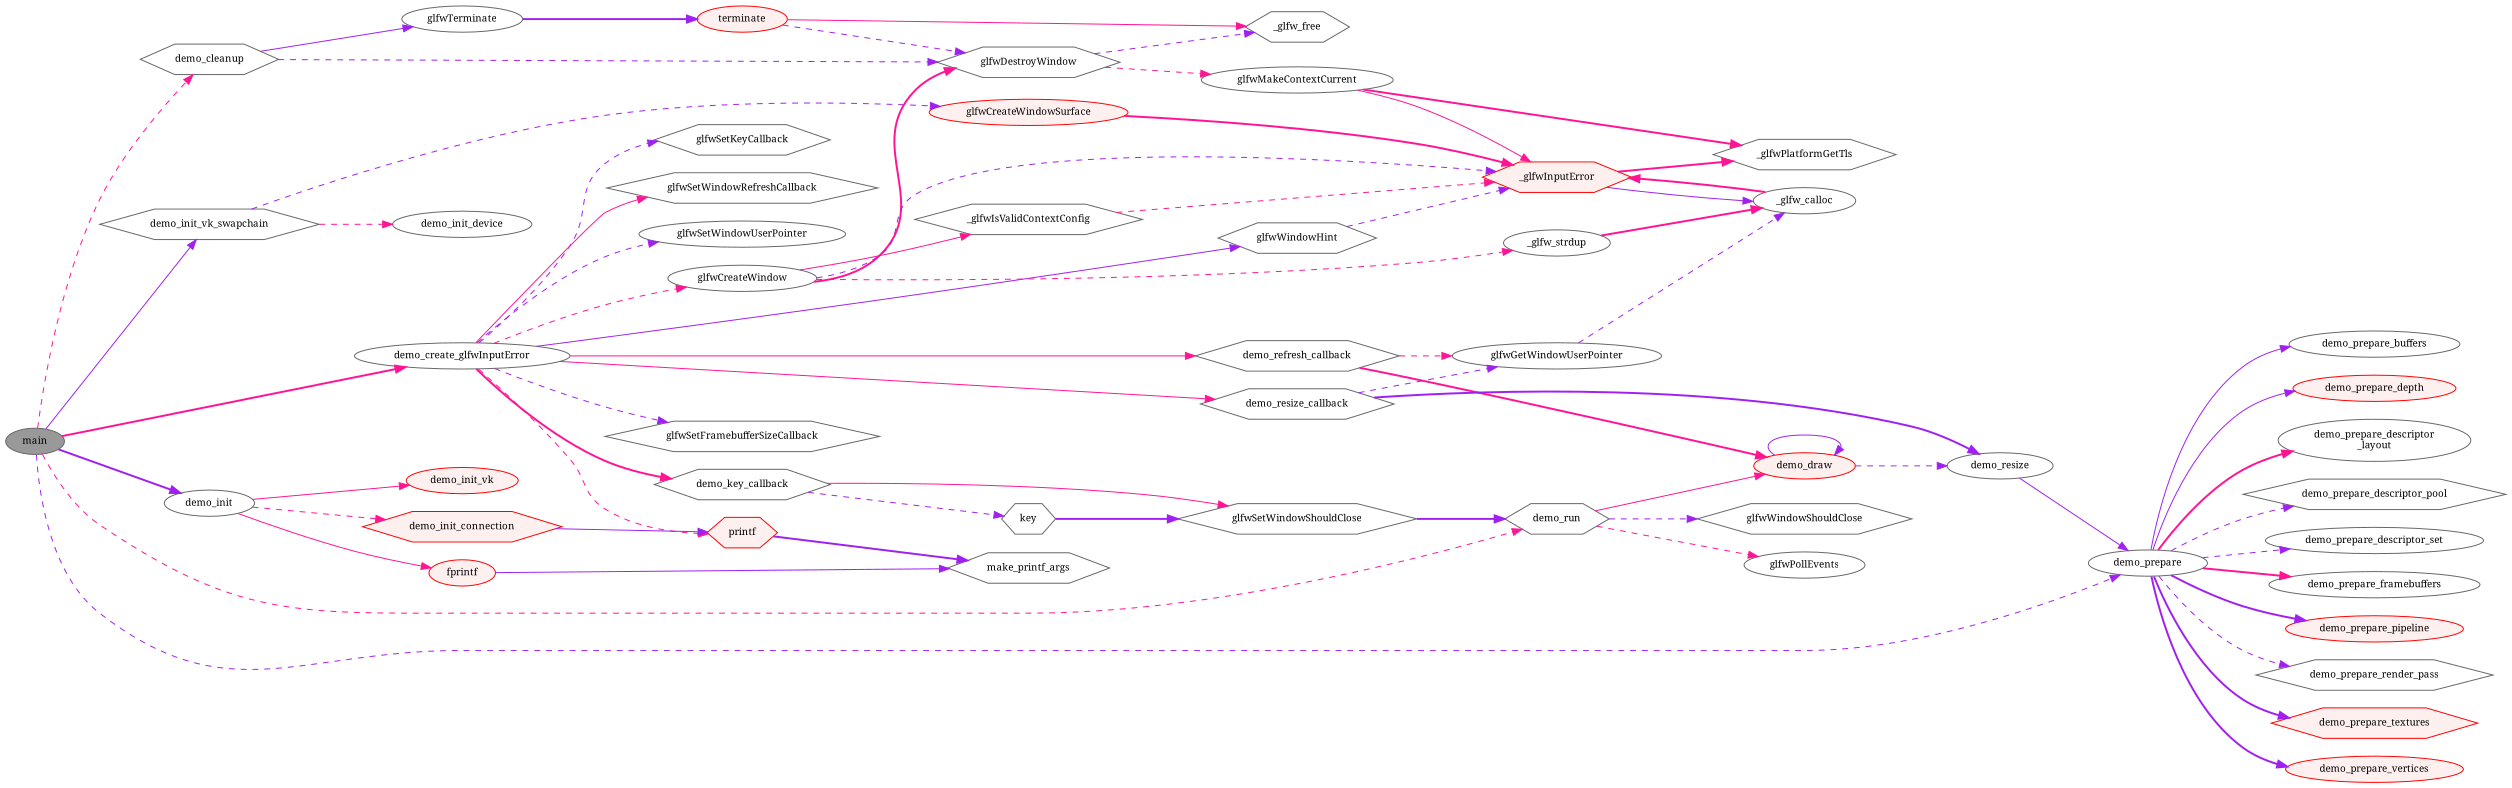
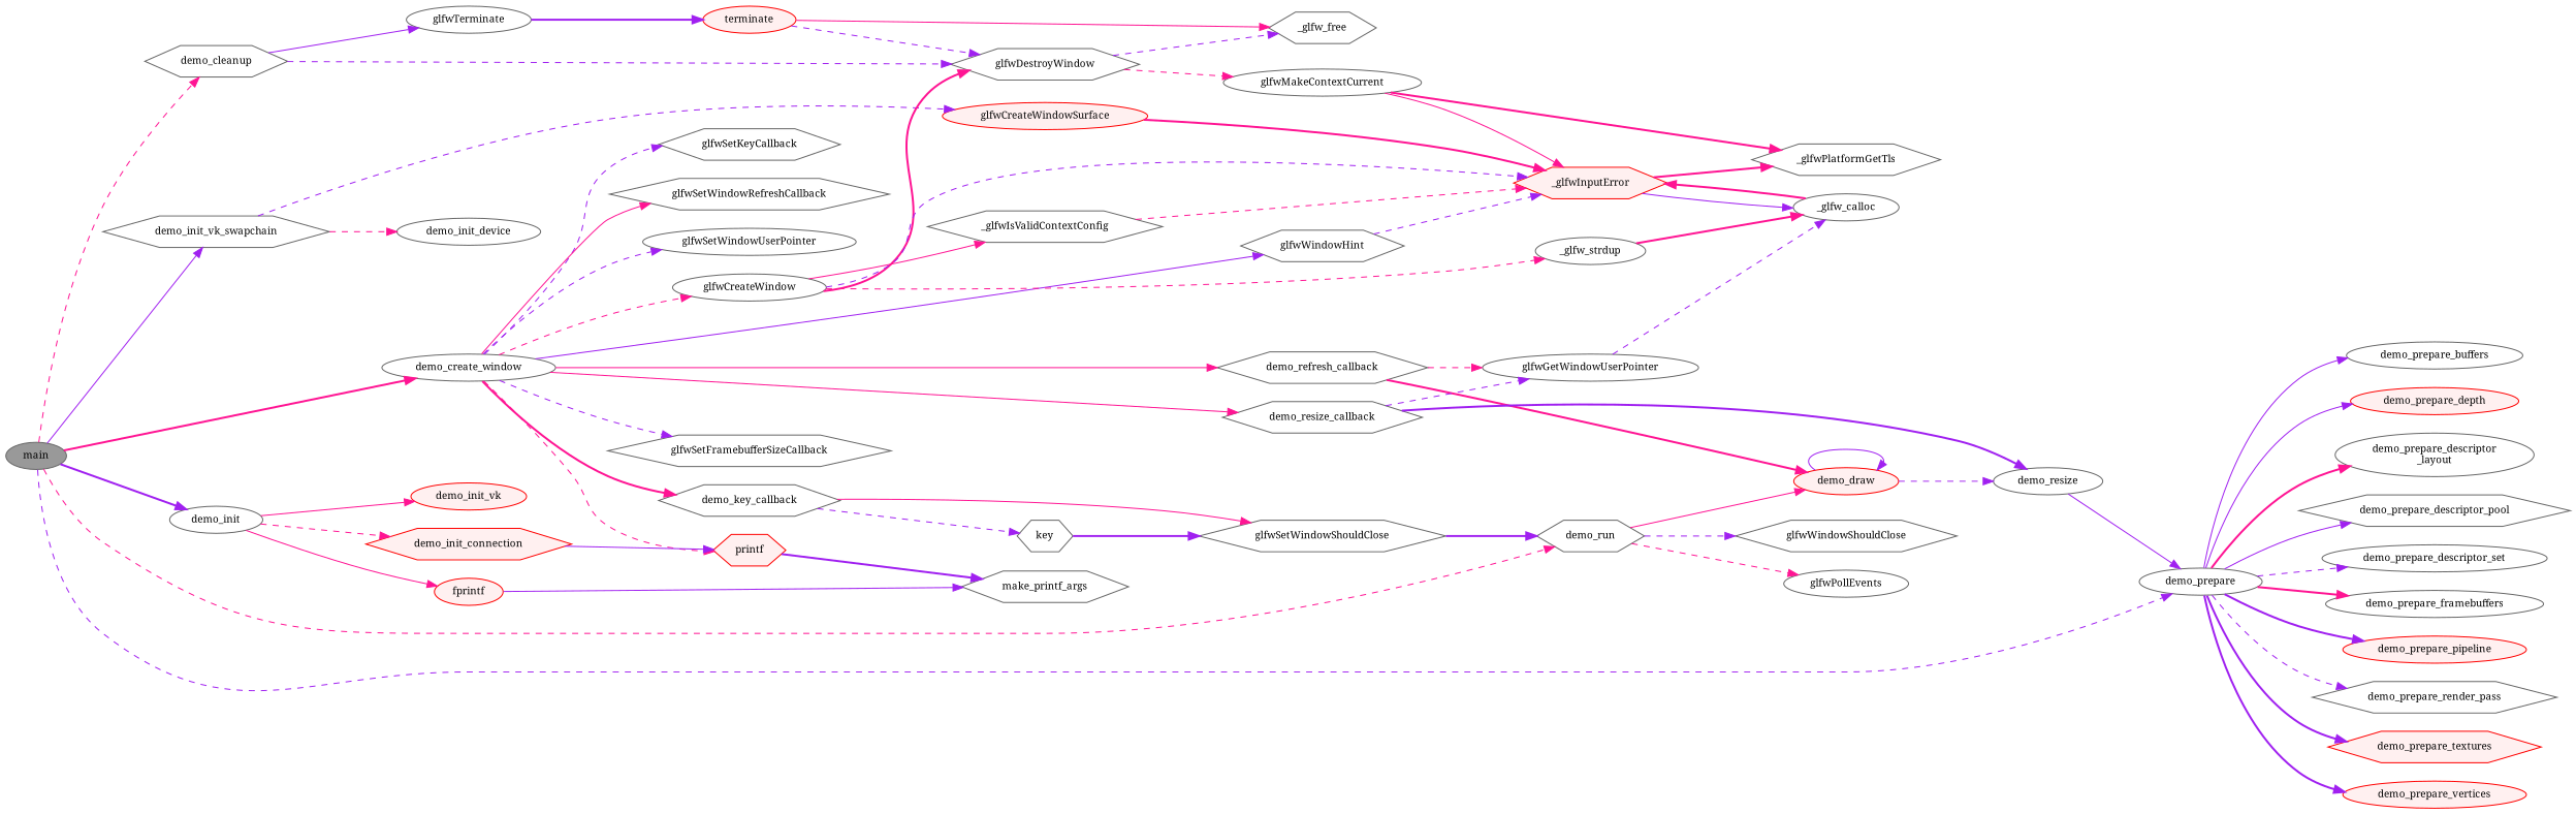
  digraph {
    fontname="Noto Serif"
    rankdir=LR
    node [color=grey40 fillcolor=white fontname="Noto Serif" fontsize=10 shape=ellipse style=filled]
    edge [color=purple fontname="Noto Serif" fontsize=10 labelfontname=Helvetica labelfontsize=10 style=dashed]
    n1 [color=gray40 fillcolor=grey60 fontcolor=black height=0.2 label=main width=0.4]
    n2 [height=0.2 label=demo_cleanup shape=hexagon width=0.4]
-   n3 [height=0.2 label=demo_create_glfwInputError width=0.4]
+   n3 [height=0.2 label=demo_create_window width=0.4]
    n4 [height=0.2 label=demo_prepare width=0.4]
    n5 [height=0.2 label=demo_init width=0.4]
    n6 [height=0.2 label=demo_init_vk_swapchain shape=hexagon width=0.4]
    n7 [height=0.2 label=demo_run shape=hexagon width=0.4]
    n8 [height=0.2 label=glfwDestroyWindow shape=hexagon width=0.4]
    n9 [height=0.2 label=glfwTerminate width=0.4]
    n10 [height=0.2 label=demo_key_callback shape=hexagon width=0.4]
    n11 [height=0.2 label=demo_refresh_callback shape=hexagon width=0.4]
    n12 [height=0.2 label=demo_resize_callback shape=hexagon width=0.4]
    n13 [height=0.2 label=glfwCreateWindow width=0.4]
    n14 [height=0.2 label=glfwSetFramebufferSizeCallback shape=hexagon width=0.4]
    n15 [height=0.2 label=glfwSetKeyCallback shape=hexagon width=0.4]
    n16 [height=0.2 label=glfwSetWindowRefreshCallback shape=hexagon width=0.4]
    n17 [height=0.2 label=glfwSetWindowUserPointer width=0.4]
    n18 [height=0.2 label=glfwWindowHint shape=hexagon width=0.4]
    n19 [color=red fillcolor="#FFF0F0" height=0.2 label=printf shape=hexagon width=0.4]
    n20 [height=0.2 label=demo_prepare_buffers width=0.4]
    n21 [color=red fillcolor="#FFF0F0" height=0.2 label=demo_prepare_depth width=0.4]
    n22 [height=0.2 label="demo_prepare_descriptor\l_layout" width=0.4]
    n23 [height=0.2 label=demo_prepare_descriptor_pool shape=hexagon width=0.4]
    n24 [height=0.2 label=demo_prepare_descriptor_set width=0.4]
    n25 [height=0.2 label=demo_prepare_framebuffers width=0.4]
    n26 [color=red fillcolor="#FFF0F0" height=0.2 label=demo_prepare_pipeline width=0.4]
    n27 [height=0.2 label=demo_prepare_render_pass shape=hexagon width=0.4]
    n28 [color=red fillcolor="#FFF0F0" height=0.2 label=demo_prepare_textures shape=hexagon width=0.4]
    n29 [color=red fillcolor="#FFF0F0" height=0.2 label=demo_prepare_vertices width=0.4]
    n30 [color=red fillcolor="#FFF0F0" height=0.2 label=demo_init_connection shape=hexagon width=0.4]
    n31 [color=red fillcolor="#FFF0F0" height=0.2 label=demo_init_vk width=0.4]
    n32 [color=red fillcolor="#FFF0F0" height=0.2 label=fprintf width=0.4]
    n33 [height=0.2 label=demo_init_device width=0.4]
    n34 [color=red fillcolor="#FFF0F0" height=0.2 label=glfwCreateWindowSurface width=0.4]
    n35 [color=red fillcolor="#FFF0F0" height=0.2 label=demo_draw width=0.4]
    n36 [height=0.2 label=glfwPollEvents width=0.4]
    n37 [height=0.2 label=glfwWindowShouldClose shape=hexagon width=0.4]
    n38 [height=0.2 label=_glfw_free shape=hexagon width=0.4]
    n39 [height=0.2 label=glfwMakeContextCurrent width=0.4]
    n40 [color=red fillcolor="#FFF0F0" height=0.2 label=terminate width=0.4]
    n41 [height=0.2 label=_glfwPlatformGetTls shape=hexagon width=0.4]
    n42 [color=red fillcolor="#FFF0F0" height=0.2 label=_glfwInputError shape=hexagon width=0.4]
    n43 [height=0.2 label=_glfw_calloc width=0.4]
    n44 [height=0.2 label=glfwSetWindowShouldClose shape=hexagon width=0.4]
    n45 [height=0.2 label=key shape=hexagon width=0.4]
    n46 [height=0.2 label=glfwGetWindowUserPointer width=0.4]
    n47 [height=0.2 label=demo_resize width=0.4]
    n48 [height=0.2 label=_glfw_strdup width=0.4]
    n49 [height=0.2 label=_glfwIsValidContextConfig shape=hexagon width=0.4]
    n50 [height=0.2 label=make_printf_args shape=hexagon width=0.4]
    n1 -> n2 [color=deeppink]
    n1 -> n3 [color=deeppink style=bold]
    n1 -> n4
    n1 -> n5 [style=bold]
    n1 -> n6 [style=solid]
    n1 -> n7 [color=deeppink]
    n2 -> n8
    n2 -> n9 [style=solid]
    n3 -> n10 [color=deeppink style=bold]
    n3 -> n11 [color=deeppink style=solid]
    n3 -> n12 [color=deeppink style=solid]
    n3 -> n13 [color=deeppink]
    n3 -> n14
    n3 -> n15
    n3 -> n16 [color=deeppink style=solid]
    n3 -> n17
    n3 -> n18 [style=solid]
    n3 -> n19 [color=deeppink]
    n4 -> n20 [style=solid]
    n4 -> n21 [style=solid]
    n4 -> n22 [color=deeppink style=bold]
-   n4 -> n23
+   n4 -> n23 [style=solid]
    n4 -> n24
    n4 -> n25 [color=deeppink style=bold]
    n4 -> n26 [style=bold]
    n4 -> n27
    n4 -> n28 [style=bold]
    n4 -> n29 [style=bold]
    n5 -> n30 [color=deeppink]
    n5 -> n31 [color=deeppink style=solid]
    n5 -> n32 [color=deeppink style=solid]
    n6 -> n33 [color=deeppink]
    n6 -> n34
    n7 -> n35 [color=deeppink style=solid]
    n7 -> n36 [color=deeppink]
    n7 -> n37
    n8 -> n38
    n8 -> n39 [color=deeppink]
    n9 -> n40 [style=bold]
    n10 -> n44 [color=deeppink style=solid]
    n10 -> n45
    n11 -> n35 [color=deeppink style=bold]
    n11 -> n46 [color=deeppink]
    n12 -> n46
    n12 -> n47 [style=bold]
    n13 -> n8 [color=deeppink style=bold]
    n13 -> n42
    n13 -> n48 [color=deeppink]
    n13 -> n49 [color=deeppink style=solid]
    n18 -> n42
    n19 -> n50 [style=bold]
    n30 -> n19 [style=solid]
    n32 -> n50 [style=solid]
    n34 -> n42 [color=deeppink style=bold]
    n35 -> n35 [style=solid]
    n35 -> n47
    n39 -> n41 [color=deeppink style=bold]
    n39 -> n42 [color=deeppink style=solid]
    n40 -> n8
    n40 -> n38 [color=deeppink style=solid]
    n42 -> n41 [color=deeppink style=bold]
    n42 -> n43 [style=solid]
    n43 -> n42 [color=deeppink style=bold]
    n44 -> n7 [style=bold]
    n45 -> n44 [style=bold]
    n46 -> n43
    n47 -> n4 [style=solid]
    n48 -> n43 [color=deeppink style=bold]
    n49 -> n42 [color=deeppink]
  }
